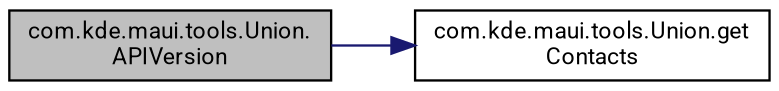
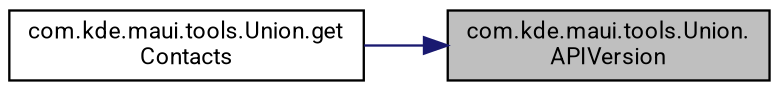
  digraph {
    rankdir=RL
    fontname=Roboto
    node [color=black fontname=Roboto fontsize=10 shape=record style=filled]
    n1 [fillcolor=grey75 fontcolor=black height=0.2 label="com.kde.maui.tools.Union.\lAPIVersion" width=0.4]
    n2 [fillcolor=white height=0.2 label="com.kde.maui.tools.Union.get\lContacts" width=0.4]
-   n2 -> n1 [color=midnightblue dir=back fontname=Roboto fontsize=10 labelfontname=Helvetica labelfontsize=10 style=solid]
+   n1 -> n2 [color=midnightblue dir=back fontname=Roboto fontsize=10 labelfontname=Helvetica labelfontsize=10 style=solid]
  }
